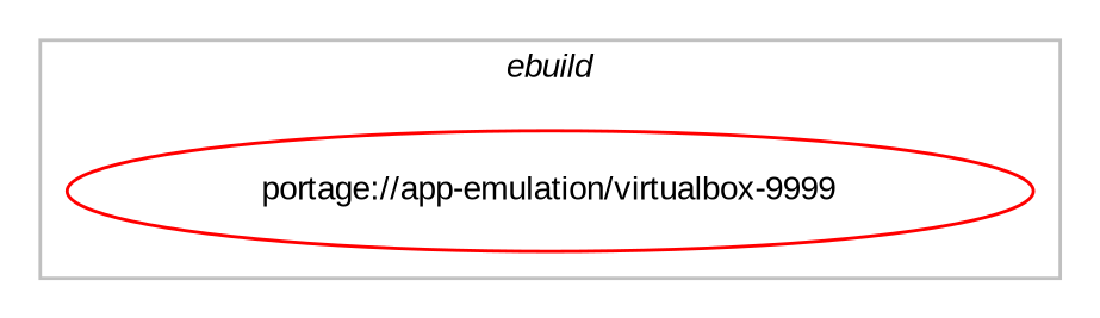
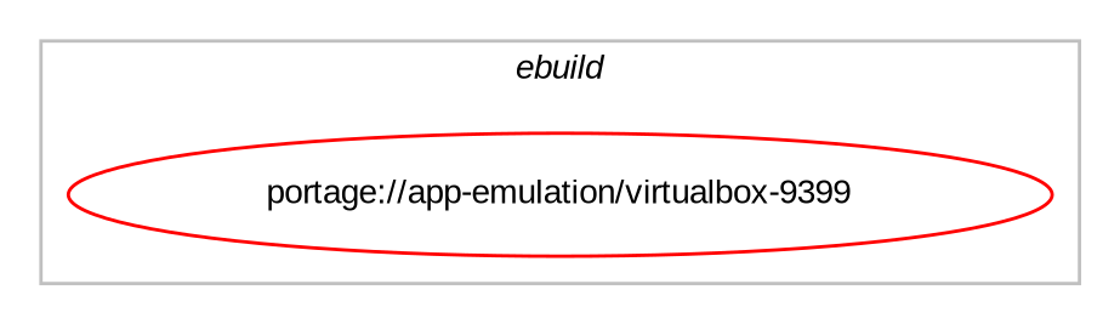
  digraph {
    compound=true
    concentrate=true
    fontname="Liberation Sans"
    fontsize=10
    newrank=true
    rankdir=LR
    ranksep=1.5
-   n1 [color=red fontname="Liberation Sans" fontsize=10 label="portage://app-emulation/virtualbox-9999" width=4]
+   n1 [color=red fontname="Liberation Sans" fontsize=10 label="portage://app-emulation/virtualbox-9399" width=4]
    subgraph cluster_1 {
      color=gray
      label=<<i>ebuild</i>>
      n1
    }
    subgraph cluster_2 {
      color=gray
      label=<<i>dependencies</i>>
      subgraph cluster_3 {
        color=gray
        fillcolor="#eeeeee"
        label=<<i>compile</i>>
        style=filled
      }
      subgraph cluster_4 {
        color=gray
        fillcolor="#eeeeee"
        label=<<i>compile and run</i>>
        style=filled
      }
      subgraph cluster_5 {
        color=gray
        fillcolor="#eeeeee"
        label=<<i>run</i>>
        style=filled
      }
    }
    subgraph cluster_6 {
      color=gray
      label=<<i>candidates</i>>
      rank=same
    }
  }
